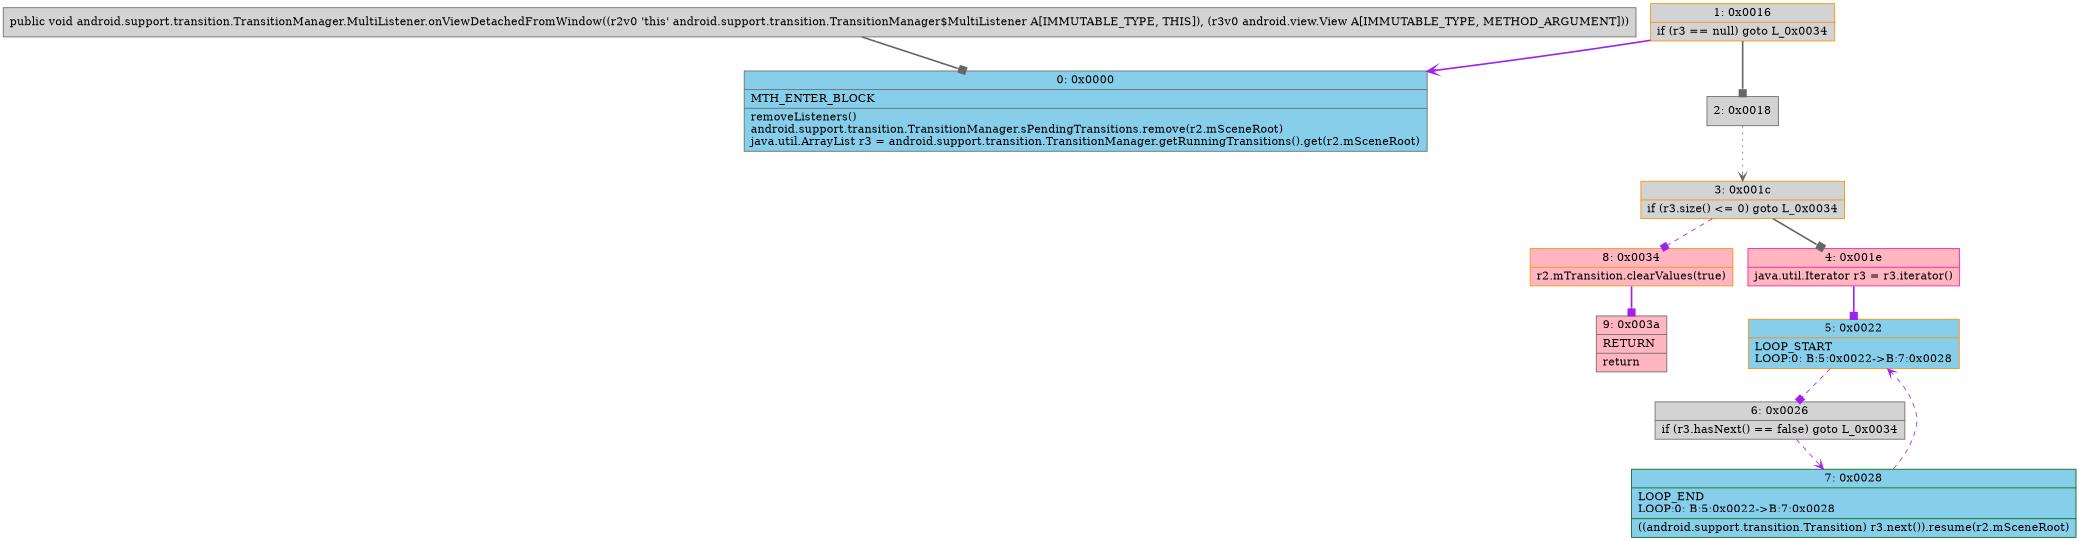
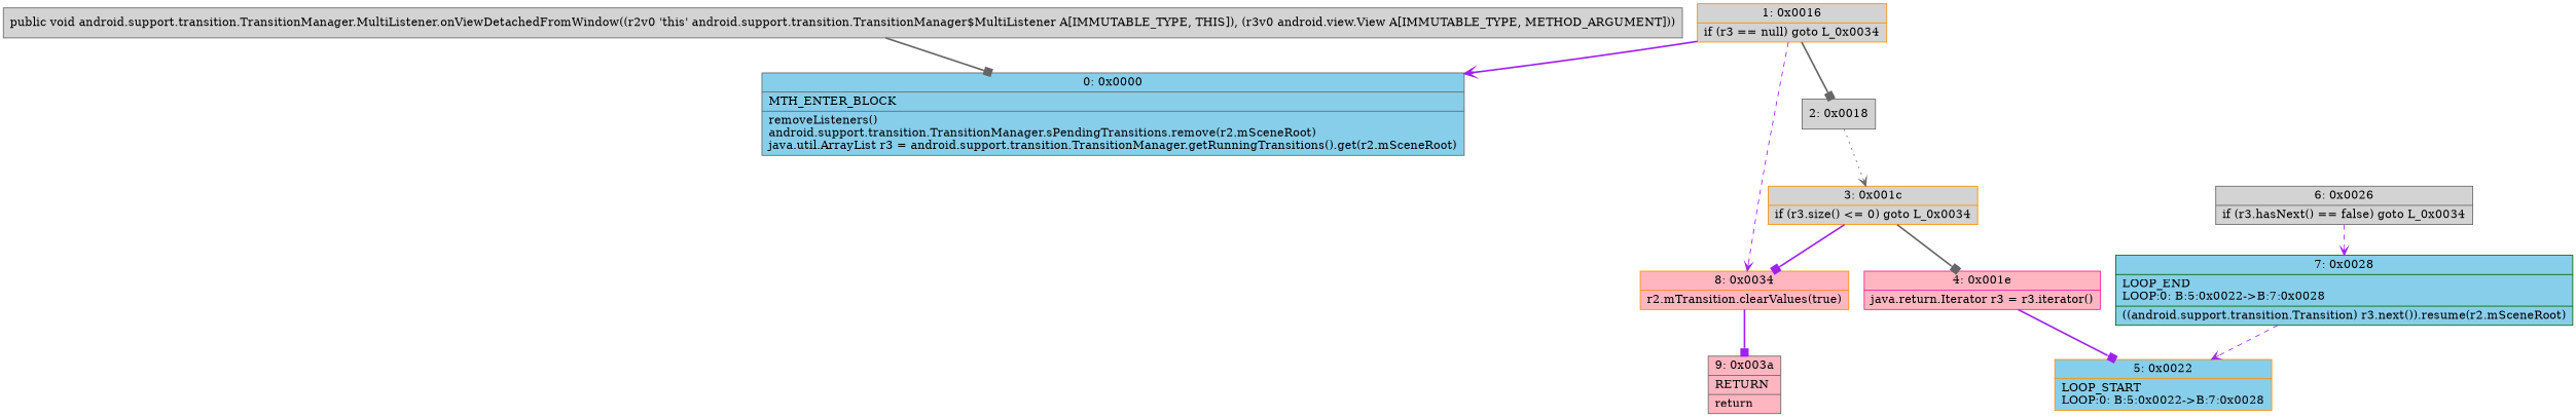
  digraph {
    node [color=gray40 fillcolor=lightgrey shape=record style=filled]
    edge [arrowhead=box color=purple style=bold]
    n1 [fillcolor=skyblue label="{0\:\ 0x0000|MTH_ENTER_BLOCK\l|removeListeners()\landroid.support.transition.TransitionManager.sPendingTransitions.remove(r2.mSceneRoot)\ljava.util.ArrayList r3 = android.support.transition.TransitionManager.getRunningTransitions().get(r2.mSceneRoot)\l}"]
    n2 [color=darkorange label="{1\:\ 0x0016|if (r3 == null) goto L_0x0034\l}"]
    n3 [label="{2\:\ 0x0018}"]
    n4 [color=darkorange fillcolor=lightpink label="{8\:\ 0x0034|r2.mTransition.clearValues(true)\l}"]
    n5 [color=darkorange label="{3\:\ 0x001c|if (r3.size() \<= 0) goto L_0x0034\l}"]
    n6 [fillcolor=lightpink label="{9\:\ 0x003a|RETURN\l|return\l}"]
-   n7 [color=deeppink fillcolor=lightpink label="{4\:\ 0x001e|java.util.Iterator r3 = r3.iterator()\l}"]
+   n7 [color=deeppink fillcolor=lightpink label="{4\:\ 0x001e|java.return.Iterator r3 = r3.iterator()\l}"]
    n8 [color=darkorange fillcolor=skyblue label="{5\:\ 0x0022|LOOP_START\lLOOP:0: B:5:0x0022\-\>B:7:0x0028\l}"]
    n9 [label="{6\:\ 0x0026|if (r3.hasNext() == false) goto L_0x0034\l}"]
    n10 [color=darkgreen fillcolor=skyblue label="{7\:\ 0x0028|LOOP_END\lLOOP:0: B:5:0x0022\-\>B:7:0x0028\l|((android.support.transition.Transition) r3.next()).resume(r2.mSceneRoot)\l}"]
    n11 [label="{public void android.support.transition.TransitionManager.MultiListener.onViewDetachedFromWindow((r2v0 'this' android.support.transition.TransitionManager$MultiListener A[IMMUTABLE_TYPE, THIS]), (r3v0 android.view.View A[IMMUTABLE_TYPE, METHOD_ARGUMENT])) }"]
    n2 -> n1 [arrowhead=vee]
    n2 -> n3 [color=gray40]
+   n2 -> n4 [arrowhead=vee style=dashed]
    n3 -> n5 [arrowhead=vee color=gray40 style=dotted]
    n4 -> n6
-   n5 -> n4 [style=dashed]
+   n5 -> n4
    n5 -> n7 [color=gray40]
    n7 -> n8
-   n8 -> n9 [style=dashed]
    n9 -> n10 [arrowhead=vee style=dashed]
    n10 -> n8 [arrowhead=vee style=dashed]
    n11 -> n1 [color=gray40]
  }
